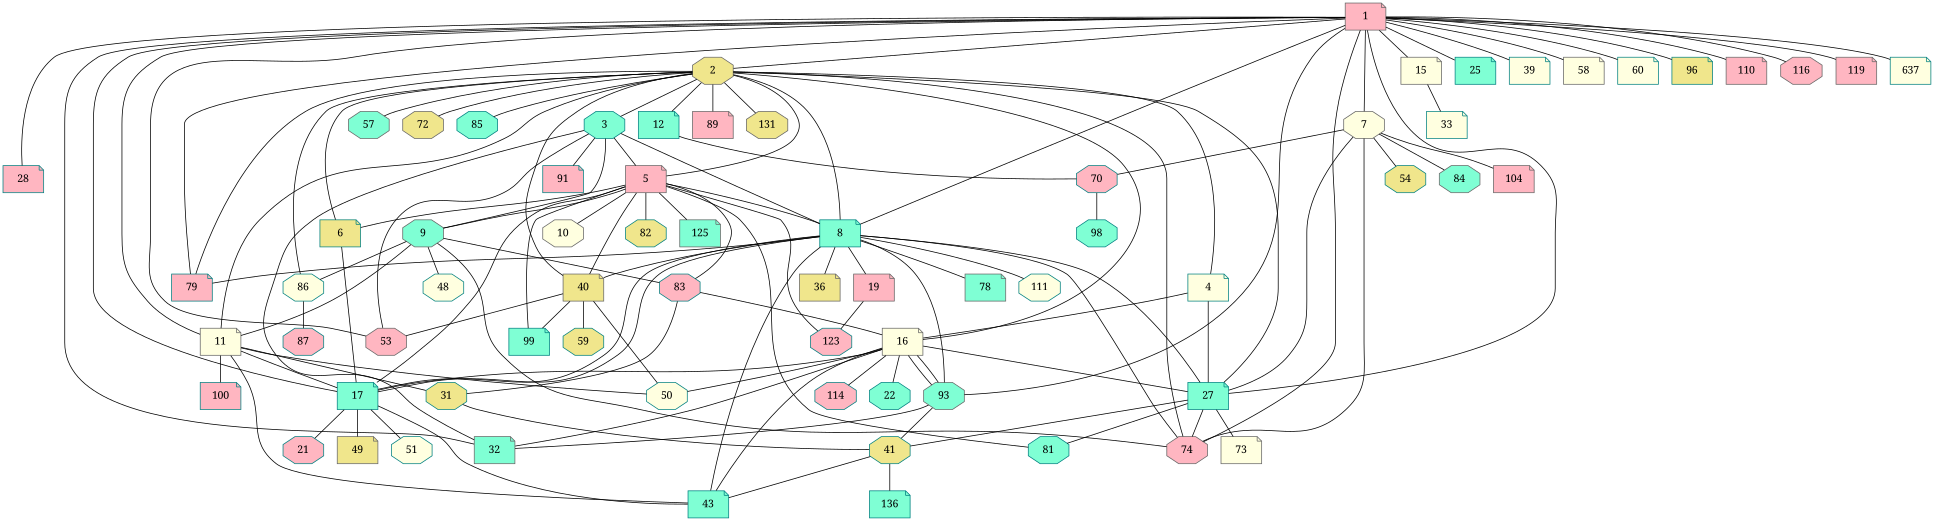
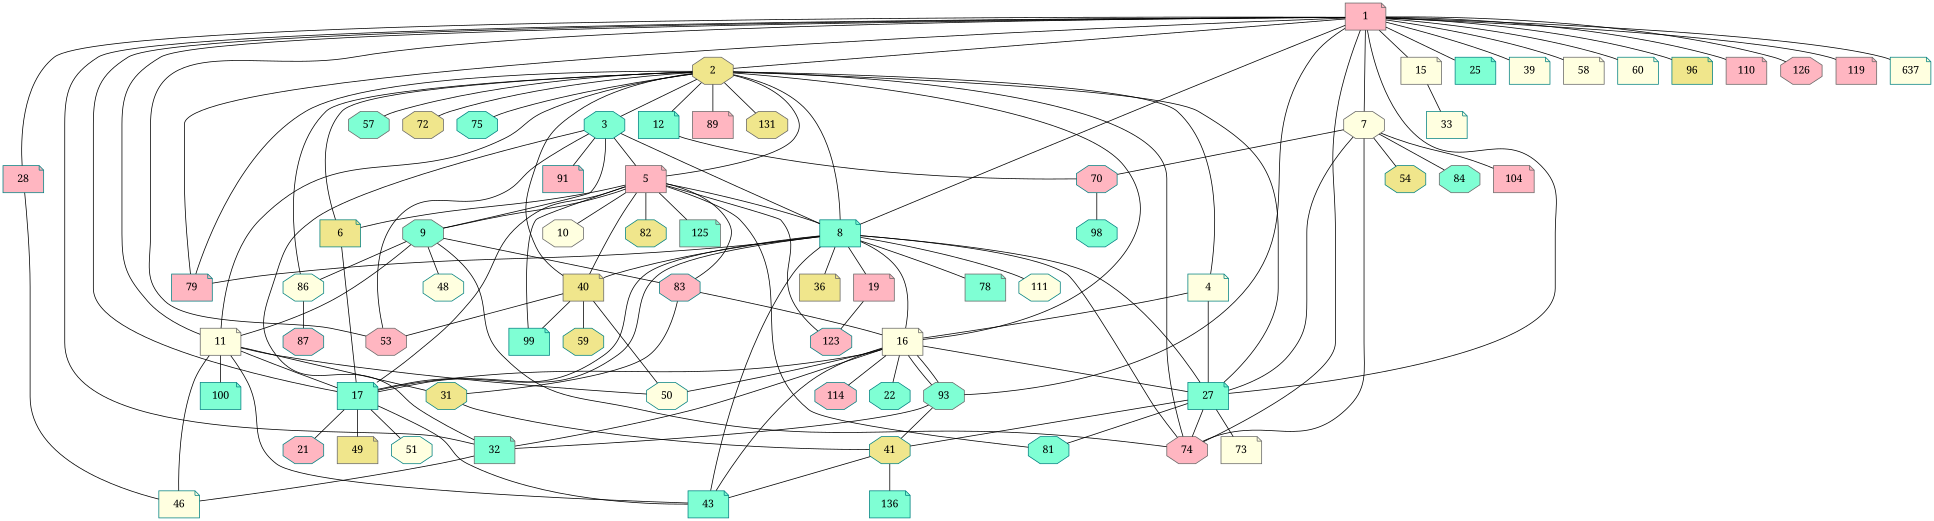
  graph {
    fontname="Noto Serif"
    node [color=teal fillcolor=aquamarine fontname="Noto Serif" shape=note style=filled]
    edge [fontname="Noto Serif"]
    1 [color=gray40 fillcolor=lightpink]
    2 [color=gray40 fillcolor=khaki shape=octagon]
    7 [color=gray40 fillcolor=lightyellow shape=octagon super="+24"]
    8 [super="+29+45+18+77+120+124+143+38"]
    11 [color=gray40 fillcolor=lightyellow super="+20"]
    15 [color=gray40 fillcolor=lightyellow]
    17 [super="+130+37"]
    n8 [color=gray40 label=93 shape=octagon]
    25
    27 [super="+75+121+102+147+68"]
    28 [fillcolor=lightpink super="+47"]
    32 [color=gray40 super="+69+112+52+92"]
    39 [fillcolor=lightyellow]
    53 [color=gray40 fillcolor=lightpink shape=octagon super="+66+117"]
    58 [color=gray40 fillcolor=lightyellow]
    60 [fillcolor=lightyellow]
    74 [color=gray40 fillcolor=lightpink shape=octagon super="+83+105"]
    79 [fillcolor=lightpink]
    96 [fillcolor=khaki]
    110 [color=gray40 fillcolor=lightpink]
-   116 [color=gray40 fillcolor=lightpink shape=octagon]
+   116 [color=gray40 fillcolor=lightpink shape=octagon label=126]
    119 [color=gray40 fillcolor=lightpink]
    n23 [fillcolor=lightyellow label=637]
    3 [shape=octagon]
    4 [fillcolor=lightyellow]
    5 [color=gray40 fillcolor=lightpink]
    6 [fillcolor=khaki super="+95+126"]
    12
    16 [color=gray40 fillcolor=lightyellow super="+65+34"]
    40 [color=gray40 fillcolor=khaki super="+44+61"]
    57 [color=gray40 shape=octagon]
    72 [color=gray40 fillcolor=khaki shape=octagon super="+135"]
-   85 [shape=octagon]
+   85 [shape=octagon label=75]
    86 [fillcolor=lightyellow shape=octagon super="+108+106"]
    89 [color=gray40 fillcolor=lightpink]
    131 [color=gray40 fillcolor=khaki shape=octagon]
    54 [fillcolor=khaki shape=octagon super="+127+129"]
    70 [fillcolor=lightpink shape=octagon super="+71"]
    84 [color=gray40 shape=octagon]
    104 [color=gray40 fillcolor=lightpink]
    19 [color=gray40 fillcolor=lightpink]
    36 [color=gray40 fillcolor=khaki]
    43
    78 [color=gray40]
    111 [fillcolor=lightyellow shape=octagon]
    31 [fillcolor=khaki shape=octagon super="+80+133"]
+   46 [fillcolor=lightyellow super="+122+103"]
    50 [fillcolor=lightyellow shape=octagon]
-   100 [fillcolor=lightpink super="+138"]
+   100 [super="+138"]
    33 [fillcolor=lightyellow]
    21 [fillcolor=lightpink shape=octagon]
    49 [color=gray40 fillcolor=khaki]
    51 [fillcolor=lightyellow shape=octagon]
    41 [fillcolor=khaki shape=octagon super="+113"]
    81 [shape=octagon super="+97"]
    73 [color=gray40 fillcolor=lightyellow]
    9 [color=gray40 shape=octagon super="+14+55"]
    91 [fillcolor=lightpink]
    10 [color=gray40 fillcolor=lightyellow shape=octagon]
    n60 [fillcolor=lightpink label=83 shape=octagon super="+107+145"]
    82 [fillcolor=khaki shape=octagon]
    99 [super="+101"]
    123 [fillcolor=lightpink shape=octagon]
    125 [color=gray40]
    22 [shape=octagon]
    114 [fillcolor=lightpink shape=octagon]
    59 [fillcolor=khaki shape=octagon]
    87 [fillcolor=lightpink shape=octagon]
    48 [fillcolor=lightyellow shape=octagon]
    98 [shape=octagon super="+134"]
    136
    1 -- 2
    1 -- 7
    1 -- 8
    1 -- 11
    1 -- 15
    1 -- 17
    1 -- n8
    1 -- 25
    1 -- 27
    1 -- 28
    1 -- 32
    1 -- 39
    1 -- 53
    1 -- 58
    1 -- 60
    1 -- 74
    1 -- 79
    1 -- 96
    1 -- 110
    1 -- 116
    1 -- 119
    1 -- n23
    2 -- 8 [weight=2]
    2 -- 11
    2 -- 27
    2 -- 74
    2 -- 79
    2 -- 3
    2 -- 4
    2 -- 5
    2 -- 6
    2 -- 12
    2 -- 16 [weight=2]
    2 -- 40
    2 -- 57
    2 -- 72
    2 -- 85
    2 -- 86
    2 -- 89
    2 -- 131
    7 -- 27
    7 -- 74
    7 -- 54
    7 -- 70
    7 -- 84
    7 -- 104
    8 -- 17 [weight=2]
    8 -- 17
    8 -- 27
    8 -- 74
    8 -- 79
-   8 -- n8 [weight=2]
+   8 -- 16 [weight=2]
    8 -- 40
    8 -- 19
    8 -- 36 [weight=2]
    8 -- 43
    8 -- 78
    8 -- 111
    11 -- 17
    11 -- 43
    11 -- 31
+   11 -- 46
    11 -- 50
    11 -- 100
    15 -- 33
    17 -- 43
    17 -- 21
    17 -- 49
    17 -- 51
    n8 -- 32
    n8 -- 41
    27 -- 74 [weight=2]
    27 -- 41
    27 -- 81
    27 -- 73
+   28 -- 46
+   32 -- 46
    3 -- 8 [weight=2]
    3 -- 32
    3 -- 53
    3 -- 5
    3 -- 9
    3 -- 91
    4 -- 27
    4 -- 16
    5 -- 8
    5 -- 17
    5 -- 6
    5 -- 40
    5 -- 81
    5 -- 9
    5 -- 10
    5 -- n60
    5 -- 82
    5 -- 99
    5 -- 123
    5 -- 125
    6 -- 17
    12 -- 70
    16 -- 17
    16 -- n8
    16 -- n8
    16 -- 27 [weight=2]
    16 -- 32
    16 -- 43
    16 -- 50
    16 -- 22
    16 -- 114
    40 -- 53
    40 -- 50
    40 -- 99
    40 -- 59
    86 -- 87
    70 -- 98
    19 -- 123
    31 -- 41
    41 -- 43
    41 -- 136
    9 -- 11
    9 -- 74
    9 -- 86
    9 -- n60
    9 -- 48
    n60 -- 16
    n60 -- 31
  }
